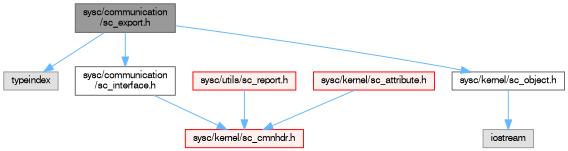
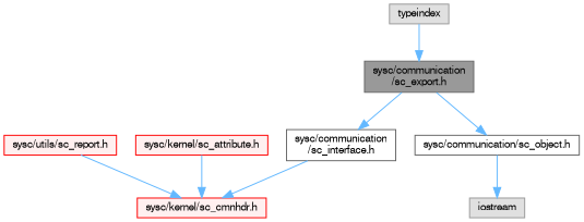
  digraph {
    node [color=red fillcolor="#FFF0F0" fontname=FreeSans fontsize=10 shape=box style=filled]
    edge [color=steelblue1 fontname=FreeSans fontsize=10 labelfontname=FreeSans labelfontsize=10 style=solid]
    n1 [color=gray40 fillcolor=grey60 fontcolor=black height=0.2 label="sysc/communication\l/sc_export.h" width=0.4]
    n2 [color=grey60 fillcolor="#E0E0E0" height=0.2 label=typeindex width=0.4]
    n3 [color=grey40 fillcolor=white height=0.2 label="sysc/communication\l/sc_interface.h" width=0.4]
-   n4 [color=grey40 fillcolor=white height=0.2 label="sysc/kernel/sc_object.h" width=0.4]
+   n4 [color=grey40 fillcolor=white height=0.2 label="sysc/communication/sc_object.h" width=0.4]
    n5 [height=0.2 label="sysc/kernel/sc_cmnhdr.h" width=0.4]
    n6 [color=grey60 fillcolor="#E0E0E0" height=0.2 label=iostream width=0.4]
    n7 [height=0.2 label="sysc/utils/sc_report.h" width=0.4]
    n8 [height=0.2 label="sysc/kernel/sc_attribute.h" width=0.4]
-   n1 -> n2
+   n2 -> n1
    n1 -> n3
    n1 -> n4
    n3 -> n5
    n4 -> n6
    n7 -> n5
    n8 -> n5
  }
